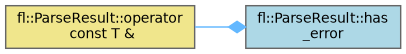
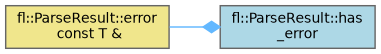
  digraph {
    rankdir=LR
    fontname="DejaVu Sans"
    node [fontname="DejaVu Sans" fontsize=10 shape=box style=filled]
-   n1 [color=gray40 fillcolor=khaki fontcolor=black height=0.2 label="fl::ParseResult::operator\l const T &" width=0.4]
+   n1 [color=gray40 fillcolor=khaki fontcolor=black height=0.2 label="fl::ParseResult::error\l const T &" width=0.4]
    n2 [color=grey40 fillcolor=lightblue height=0.2 label="fl::ParseResult::has\l_error" width=0.4]
    n1 -> n2 [color=steelblue1 fontname="DejaVu Sans" fontsize=10 labelfontname=Helvetica labelfontsize=10 style=solid arrowhead=diamond]
  }
